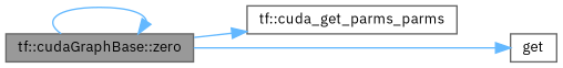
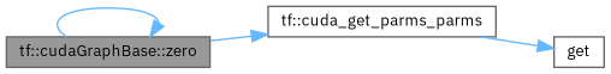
  digraph {
    fontname="IBM Plex Sans"
    rankdir=LR
    node [color=grey40 fillcolor=white fontname="IBM Plex Sans" fontsize=10 shape=box style=filled]
    edge [color=steelblue1 fontname="IBM Plex Sans" fontsize=10 labelfontname=Helvetica labelfontsize=10 style=solid]
    n1 [color=gray40 fillcolor=grey60 fontcolor=black height=0.2 label="tf::cudaGraphBase::zero" width=0.4]
    n2 [height=0.2 label="tf::cuda_get_parms_parms" width=0.4]
    n3 [height=0.2 label=get width=0.4]
    n1 -> n1
    n1 -> n2
-   n1 -> n3
+   n2 -> n3
  }
